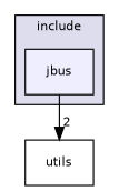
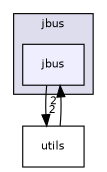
  digraph {
    compound=true
    node [fontname=Helvetica fontsize=10 shape=box]
    edge [headlabel=2 labeldistance=1.5 labelfontname=Helvetica labelfontsize=10]
    n1 [fillcolor="#eeeeff" label=jbus pencolor=black style=filled]
    n2 [label=utils]
    subgraph cluster_1 {
      bgcolor="#ddddee"
      fontname=Helvetica
      fontsize=10
-     label=include
+     label=jbus
      pencolor=black
      n1
    }
    n1 -> n2
+   n2 -> n1
  }
